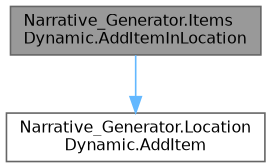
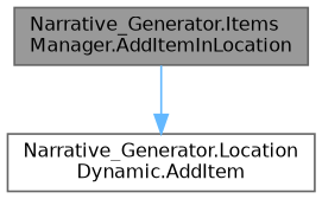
  digraph {
    rankdir=TB
    node [fontname=Helvetica fontsize=10 shape=box style=filled]
-   n1 [color=gray40 fillcolor=grey60 fontcolor=black height=0.2 label="Narrative_Generator.Items\lDynamic.AddItemInLocation" width=0.4]
+   n1 [color=gray40 fillcolor=grey60 fontcolor=black height=0.2 label="Narrative_Generator.Items\lManager.AddItemInLocation" width=0.4]
    n2 [color=grey40 fillcolor=white height=0.2 label="Narrative_Generator.Location\lDynamic.AddItem" width=0.4]
    n1 -> n2 [color=steelblue1 fontname=Helvetica fontsize=10 labelfontname=Helvetica labelfontsize=10 style=solid]
  }
